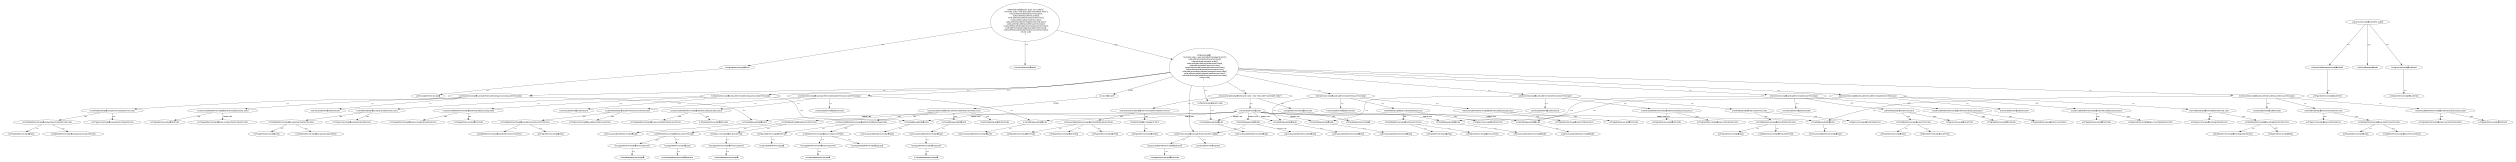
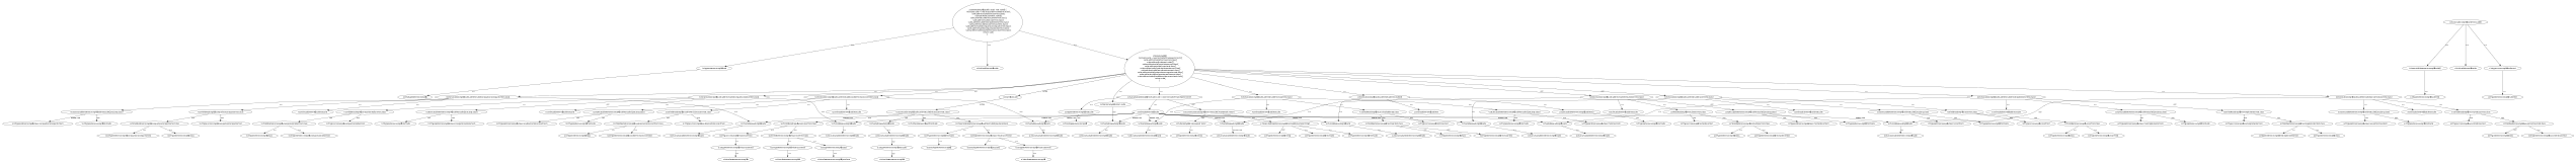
  digraph {
    fontname="Fira Sans"
    node [fontname="Fira Sans" shape=ellipse]
    edge [fontname="Fira Sans"]
    n1 [label="2:CtTypeReferenceImpl@Test"]
    n2 [label="2:CtPackageReferenceImpl@"]
    n3 [label="2:CtVirtualElement@suite"]
    n4 [label="3:CtTypeReferenceImpl@TestSuite"]
    n5 [label="3:CtPackageReferenceImpl@"]
    n6 [label="3:CtExecutableReferenceImpl@TestSuite(java.lang.String)"]
    n7 [label="3:CtTypeReferenceImpl@TestSuite"]
    n8 [label="3:CtTypeReferenceImpl@TestSuite"]
    n9 [label="3:CtTypeReferenceImpl@String"]
    n10 [label="3:CtLiteralImpl@\"Framework Tests\""]
    n11 [label="3:CtTypeReferenceImpl@String"]
    n12 [label="3:CtConstructorCallImpl@new TestSuite(\"Framework Tests\")"]
    n13 [label="3:CtVirtualElement@suite"]
    n14 [label="4:CtVariableReadImpl@suite"]
    n15 [label="5:CtVariableReadImpl@suite"]
    n16 [label="6:CtVariableReadImpl@suite"]
    n17 [label="7:CtVariableReadImpl@suite"]
    n18 [label="8:CtVariableReadImpl@suite"]
    n19 [label="9:CtVariableReadImpl@suite"]
    n20 [label="10:CtVariableReadImpl@suite"]
    n21 [label="11:CtVariableReadImpl@suite"]
    n22 [label="12:CtVariableReadImpl@suite"]
    n23 [label="13:CtVariableReadImpl@suite"]
    n24 [label="4:CtLocalVariableReferenceImpl@suite"]
    n25 [label="5:CtLocalVariableReferenceImpl@suite"]
    n26 [label="6:CtLocalVariableReferenceImpl@suite"]
    n27 [label="7:CtLocalVariableReferenceImpl@suite"]
    n28 [label="8:CtLocalVariableReferenceImpl@suite"]
    n29 [label="9:CtLocalVariableReferenceImpl@suite"]
    n30 [label="10:CtLocalVariableReferenceImpl@suite"]
    n31 [label="11:CtLocalVariableReferenceImpl@suite"]
    n32 [label="12:CtLocalVariableReferenceImpl@suite"]
    n33 [label="13:CtLocalVariableReferenceImpl@suite"]
    n34 [label="3:CtLocalVariableImpl@TestSuite suite = new TestSuite(\"Framework Tests\")"]
    n35 [label="4:CtExecutableReferenceImpl@addTestSuite(java.lang.Class)"]
    n36 [label="4:CtTypeReferenceImpl@TestSuite"]
    n37 [label="4:CtTypeReferenceImpl@Class<TestCaseTest>"]
    n38 [label="4:CtVirtualElement@addTestSuite"]
    n39 [label="4:CtFieldReferenceImpl@TestCaseTest.class"]
    n40 [label="4:CtTypeReferenceImpl@TestCaseTest"]
    n41 [label="4:CtTypeReferenceImpl@Class"]
    n42 [label="4:CtFieldReadImpl@CtLocalVariableImpl.class"]
    n43 [label="4:CtTypeAccessImpl@TestCaseTest"]
    n44 [label="4:CtInvocationImpl@suite.addTestSuite(TestCaseTest.class)"]
    n45 [label="5:CtExecutableReferenceImpl@addTest()"]
    n46 [label="5:CtTypeReferenceImpl@TestSuite"]
    n47 [label="5:CtVirtualElement@addTest"]
    n48 [label="5:CtExecutableReferenceImpl@suite()"]
    n49 [label="5:CtTypeReferenceImpl@SuiteTest"]
    n50 [label="5:CtVirtualElement@suite"]
    n51 [label="5:CtTypeAccessImpl@SuiteTest"]
    n52 [label="5:CtTypeReferenceImpl@SuiteTest"]
    n53 [label="5:CtInvocationImpl@SuiteTest.suite()"]
    n54 [label="5:CtInvocationImpl@suite.addTest(SuiteTest.suite())"]
    n55 [label="6:CtExecutableReferenceImpl@addTestSuite(java.lang.Class)"]
    n56 [label="6:CtTypeReferenceImpl@TestSuite"]
    n57 [label="6:CtTypeReferenceImpl@Class<TestListenerTest>"]
    n58 [label="6:CtVirtualElement@addTestSuite"]
    n59 [label="6:CtFieldReferenceImpl@TestListenerTest.class"]
    n60 [label="6:CtTypeReferenceImpl@TestListenerTest"]
    n61 [label="6:CtTypeReferenceImpl@Class"]
    n62 [label="6:CtFieldReadImpl@TestListenerTest.class"]
    n63 [label="6:CtTypeAccessImpl@TestListenerTest"]
    n64 [label="6:CtInvocationImpl@suite.addTestSuite(TestListenerTest.class)"]
    n65 [label="7:CtExecutableReferenceImpl@addTestSuite(java.lang.Class)"]
    n66 [label="7:CtTypeReferenceImpl@TestSuite"]
    n67 [label="7:CtTypeReferenceImpl@Class<AssertTest>"]
    n68 [label="7:CtVirtualElement@addTestSuite"]
    n69 [label="7:CtFieldReferenceImpl@AssertTest.class"]
    n70 [label="7:CtTypeReferenceImpl@AssertTest"]
    n71 [label="7:CtTypeReferenceImpl@Class"]
    n72 [label="7:CtFieldReadImpl@AssertTest.class"]
    n73 [label="7:CtTypeAccessImpl@AssertTest"]
    n74 [label="7:CtInvocationImpl@suite.addTestSuite(AssertTest.class)"]
    n75 [label="8:CtExecutableReferenceImpl@addTestSuite(java.lang.Class)"]
    n76 [label="8:CtTypeReferenceImpl@TestSuite"]
    n77 [label="8:CtTypeReferenceImpl@Class<TestImplementorTest>"]
    n78 [label="8:CtVirtualElement@addTestSuite"]
    n79 [label="8:CtFieldReferenceImpl@TestImplementorTest.class"]
    n80 [label="8:CtTypeReferenceImpl@TestImplementorTest"]
    n81 [label="8:CtTypeReferenceImpl@Class"]
    n82 [label="8:CtFieldReadImpl@TestImplementorTest.class"]
    n83 [label="8:CtTypeAccessImpl@TestImplementorTest"]
    n84 [label="8:CtInvocationImpl@suite.addTestSuite(TestImplementorTest.class)"]
    n85 [label="9:CtExecutableReferenceImpl@addTestSuite(java.lang.Class)"]
    n86 [label="9:CtTypeReferenceImpl@TestSuite"]
    n87 [label="9:CtTypeReferenceImpl@Class<NoArgTestCaseTest>"]
    n88 [label="9:CtVirtualElement@addTestSuite"]
    n89 [label="9:CtFieldReferenceImpl@NoArgTestCaseTest.class"]
    n90 [label="9:CtTypeReferenceImpl@NoArgTestCaseTest"]
    n91 [label="9:CtTypeReferenceImpl@Class"]
    n92 [label="9:CtFieldReadImpl@NoArgTestCaseTest.class"]
    n93 [label="9:CtTypeAccessImpl@NoArgTestCaseTest"]
    n94 [label="9:CtInvocationImpl@suite.addTestSuite(NoArgTestCaseTest.class)"]
    n95 [label="10:CtExecutableReferenceImpl@addTestSuite(java.lang.Class)"]
    n96 [label="10:CtTypeReferenceImpl@TestSuite"]
    n97 [label="10:CtTypeReferenceImpl@Class<ComparisonCompactorTest>"]
    n98 [label="10:CtVirtualElement@addTestSuite"]
    n99 [label="10:CtFieldReferenceImpl@ComparisonCompactorTest.class"]
    n100 [label="10:CtTypeReferenceImpl@ComparisonCompactorTest"]
    n101 [label="10:CtTypeReferenceImpl@Class"]
    n102 [label="10:CtFieldReadImpl@ComparisonCompactorTest.class"]
    n103 [label="10:CtTypeAccessImpl@ComparisonCompactorTest"]
    n104 [label="10:CtInvocationImpl@suite.addTestSuite(ComparisonCompactorTest.class)"]
    n105 [label="11:CtExecutableReferenceImpl@addTestSuite(java.lang.Class)"]
    n106 [label="11:CtTypeReferenceImpl@TestSuite"]
    n107 [label="11:CtTypeReferenceImpl@Class<ComparisonFailureTest>"]
    n108 [label="11:CtVirtualElement@addTestSuite"]
    n109 [label="11:CtFieldReferenceImpl@ComparisonFailureTest.class"]
    n110 [label="11:CtTypeReferenceImpl@ComparisonFailureTest"]
    n111 [label="11:CtTypeReferenceImpl@Class"]
    n112 [label="11:CtFieldReadImpl@ComparisonFailureTest.class"]
    n113 [label="11:CtTypeAccessImpl@ComparisonFailureTest"]
    n114 [label="11:CtInvocationImpl@suite.addTestSuite(ComparisonFailureTest.class)"]
    n115 [label="12:CtExecutableReferenceImpl@addTestSuite(java.lang.Class)"]
    n116 [label="12:CtTypeReferenceImpl@TestSuite"]
    n117 [label="12:CtTypeReferenceImpl@Class<DoublePrecisionAssertTest>"]
    n118 [label="12:CtVirtualElement@addTestSuite"]
    n119 [label="12:CtFieldReferenceImpl@DoublePrecisionAssertTest.class"]
    n120 [label="12:CtTypeReferenceImpl@DoublePrecisionAssertTest"]
    n121 [label="12:CtTypeReferenceImpl@Class"]
    n122 [label="12:CtFieldReadImpl@DoublePrecisionAssertTest.class"]
    n123 [label="12:CtTypeAccessImpl@DoublePrecisionAssertTest"]
    n124 [label="12:CtInvocationImpl@suite.addTestSuite(DoublePrecisionAssertTest.class)"]
    n125 [label="13:CtReturnImpl@return suite"]
    n126 [label="2:CtBlockImpl@\{\n    TestSuite suite = new TestSuite(\"Framework Tests\");\n    suite.addTestSuite(TestCaseTest.class);\n    suite.addTest(SuiteTest.suite());\n    suite.addTestSuite(TestListenerTest.class);\n    suite.addTestSuite(AssertTest.class);\n    suite.addTestSuite(TestImplementorTest.class);\n    suite.addTestSuite(NoArgTestCaseTest.class);\n    suite.addTestSuite(ComparisonCompactorTest.class);\n    suite.addTestSuite(ComparisonFailureTest.class);\n    suite.addTestSuite(DoublePrecisionAssertTest.class);\n    return suite;\n\}"]
    n127 [label="13:Insert@INSERT"]
    n128 [label="13:CtInvocationImpl@suite.addTestSuite(FloatAssertTest.class)"]
    n129 [label="2:CtMethodImpl@public static Test suite() \{\n    TestSuite suite = new TestSuite(\"Framework Tests\");\n    suite.addTestSuite(TestCaseTest.class);\n    suite.addTest(SuiteTest.suite());\n    suite.addTestSuite(TestListenerTest.class);\n    suite.addTestSuite(AssertTest.class);\n    suite.addTestSuite(TestImplementorTest.class);\n    suite.addTestSuite(NoArgTestCaseTest.class);\n    suite.addTestSuite(ComparisonCompactorTest.class);\n    suite.addTestSuite(ComparisonFailureTest.class);\n    suite.addTestSuite(DoublePrecisionAssertTest.class);\n    return suite;\n\}"]
    n130 [label="13:CtVariableReadImpl@suite"]
    n131 [label="13:CtExecutableReferenceImpl@addTestSuite(java.lang.Class)"]
    n132 [label="13:CtFieldReadImpl@FloatAssertTest.class"]
    n133 [label="13:CtVirtualElement@addTestSuite"]
    n134 [label="13:CtPackageReferenceImpl@"]
    n135 [label="13:CtTypeReferenceImpl@TestSuite"]
    n136 [label="13:CtLocalVariableReferenceImpl@suite"]
    n137 [label="13:CtPackageReferenceImpl@"]
    n138 [label="13:CtTypeReferenceImpl@TestSuite"]
    n139 [label="13:CtPackageReferenceImpl@java.lang"]
    n140 [label="13:CtPackageReferenceImpl@"]
    n141 [label="13:CtTypeReferenceImpl@FloatAssertTest"]
    n142 [label="13:CtTypeReferenceImpl@Class<FloatAssertTest>"]
    n143 [label="13:CtPackageReferenceImpl@"]
    n144 [label="13:CtTypeReferenceImpl@FloatAssertTest"]
    n145 [label="13:CtTypeAccessImpl@FloatAssertTest"]
    n146 [label="13:CtPackageReferenceImpl@"]
    n147 [label="13:CtTypeReferenceImpl@FloatAssertTest"]
    n148 [label="13:CtPackageReferenceImpl@java.lang"]
    n149 [label="13:CtTypeReferenceImpl@Class"]
    n150 [label="13:CtFieldReferenceImpl@FloatAssertTest.class"]
    n1 -> n2 [label=AST]
    n4 -> n5 [label=AST]
    n6 -> n7 [label=AST]
    n6 -> n8 [label=AST]
    n6 -> n9 [label=AST]
    n10 -> n11 [label=AST]
    n12 -> n6 [label=AST]
    n12 -> n10 [label=AST]
    n13 -> n14 [label="Define-Use"]
    n13 -> n15 [label="Define-Use"]
    n13 -> n16 [label="Define-Use"]
    n13 -> n17 [label="Define-Use"]
    n13 -> n18 [label="Define-Use"]
    n13 -> n19 [label="Define-Use"]
    n13 -> n20 [label="Define-Use"]
    n13 -> n21 [label="Define-Use"]
    n13 -> n22 [label="Define-Use"]
    n13 -> n23 [label="Define-Use"]
    n14 -> n24 [label=AST]
    n15 -> n25 [label="Define-Use"]
    n16 -> n26 [label=AST]
    n17 -> n27 [label=AST]
    n18 -> n28 [label=AST]
    n19 -> n29 [label=AST]
    n20 -> n30 [label=AST]
    n21 -> n31 [label=AST]
    n22 -> n32 [label=AST]
    n23 -> n33 [label=AST]
    n34 -> n4 [label=AST]
    n34 -> n12 [label=AST]
    n34 -> n13 [label=AST]
    n35 -> n36 [label=AST]
    n35 -> n37 [label=AST]
    n39 -> n40 [label=AST]
    n39 -> n41 [label=AST]
    n42 -> n39 [label=AST]
    n42 -> n43 [label=AST]
    n44 -> n14 [label=AST]
    n44 -> n35 [label=AST]
    n44 -> n38 [label=AST]
    n44 -> n42 [label=AST]
    n45 -> n46 [label=AST]
    n48 -> n49 [label=AST]
    n51 -> n52 [label=AST]
    n53 -> n48 [label=AST]
    n53 -> n50 [label=AST]
    n53 -> n51 [label=AST]
-   n15 -> n54 [label=AST]
+   n54 -> n15 [label=AST]
    n54 -> n45 [label=AST]
    n54 -> n47 [label=AST]
    n55 -> n56 [label=AST]
    n55 -> n57 [label=AST]
    n59 -> n60 [label=AST]
    n59 -> n61 [label=AST]
    n62 -> n59 [label=AST]
    n62 -> n63 [label=AST]
    n64 -> n16 [label=AST]
    n64 -> n55 [label=AST]
    n64 -> n58 [label=AST]
    n64 -> n62 [label=AST]
    n65 -> n66 [label=AST]
    n65 -> n67 [label=AST]
    n69 -> n70 [label=AST]
    n69 -> n71 [label=AST]
    n72 -> n69 [label=AST]
    n72 -> n73 [label=AST]
    n74 -> n17 [label=AST]
    n74 -> n65 [label=AST]
    n74 -> n68 [label=AST]
    n74 -> n72 [label=AST]
    n75 -> n76 [label=AST]
    n75 -> n77 [label=AST]
    n79 -> n80 [label=AST]
    n79 -> n81 [label=AST]
    n82 -> n79 [label=AST]
    n82 -> n83 [label=AST]
    n84 -> n18 [label=AST]
    n84 -> n75 [label=AST]
    n84 -> n78 [label=AST]
    n84 -> n82 [label=AST]
    n85 -> n86 [label=AST]
    n85 -> n87 [label=AST]
    n89 -> n90 [label=AST]
    n89 -> n91 [label=AST]
    n92 -> n89 [label=AST]
    n92 -> n93 [label=AST]
    n94 -> n19 [label=AST]
    n94 -> n85 [label=AST]
    n94 -> n88 [label=AST]
    n94 -> n92 [label=AST]
    n95 -> n96 [label=AST]
    n95 -> n97 [label="Define-Use"]
    n99 -> n100 [label=AST]
    n99 -> n101 [label=AST]
    n102 -> n99 [label=AST]
    n102 -> n103 [label=AST]
    n104 -> n20 [label=AST]
    n104 -> n95 [label=AST]
    n104 -> n98 [label=AST]
    n104 -> n102 [label=AST]
    n105 -> n106 [label=AST]
    n105 -> n107 [label=AST]
    n109 -> n110 [label=AST]
    n109 -> n111 [label=AST]
    n112 -> n109 [label=AST]
    n112 -> n113 [label=AST]
    n114 -> n21 [label=AST]
    n114 -> n105 [label=AST]
    n114 -> n108 [label=AST]
    n114 -> n112 [label=AST]
    n115 -> n116 [label=AST]
    n115 -> n117 [label=AST]
    n119 -> n120 [label=AST]
    n119 -> n121 [label=AST]
    n122 -> n119 [label=AST]
    n122 -> n123 [label=AST]
    n124 -> n22 [label=AST]
    n124 -> n115 [label=AST]
    n124 -> n118 [label=AST]
    n124 -> n122 [label=AST]
    n125 -> n23 [label=AST]
    n126 -> n34 [label=AST]
    n126 -> n44 [label=AST]
    n126 -> n54 [label=AST]
    n126 -> n64 [label=AST]
    n126 -> n74 [label=AST]
    n126 -> n84 [label=AST]
    n126 -> n94 [label=AST]
    n126 -> n104 [label=AST]
    n126 -> n114 [label=AST]
    n126 -> n124 [label=AST]
    n126 -> n125 [label=AST]
    n126 -> n127 [label=Action]
    n127 -> n128 [label=Action]
    n128 -> n130 [label=AST]
    n128 -> n131 [label=AST]
    n128 -> n132 [label=AST]
    n128 -> n133 [label=AST]
    n129 -> n1 [label=AST]
    n129 -> n3 [label=AST]
    n129 -> n126 [label=AST]
    n130 -> n136 [label=AST]
    n131 -> n138 [label=AST]
    n131 -> n142 [label=AST]
    n132 -> n145 [label=AST]
    n132 -> n150 [label=AST]
    n135 -> n134 [label=AST]
    n136 -> n135 [label=AST]
    n138 -> n137 [label=AST]
    n141 -> n140 [label=AST]
    n142 -> n139 [label=AST]
    n142 -> n141 [label=AST]
    n144 -> n143 [label=AST]
    n145 -> n144 [label=AST]
    n147 -> n146 [label=AST]
    n149 -> n148 [label=AST]
    n150 -> n147 [label=AST]
    n150 -> n149 [label=AST]
  }
